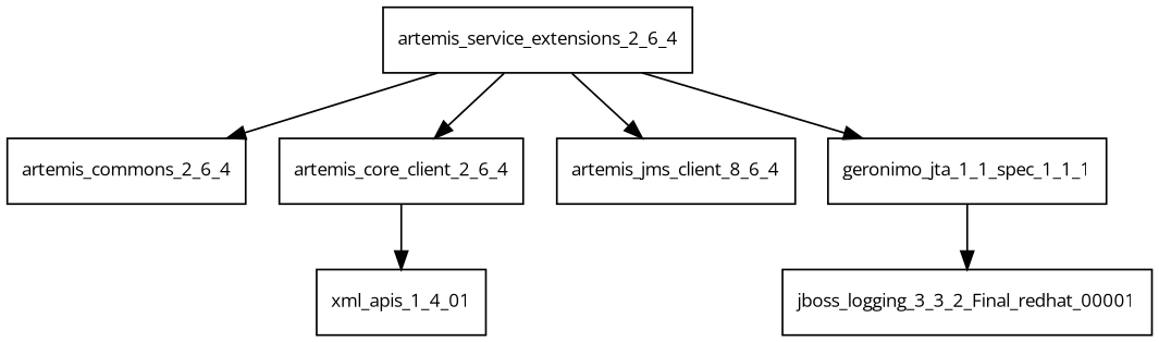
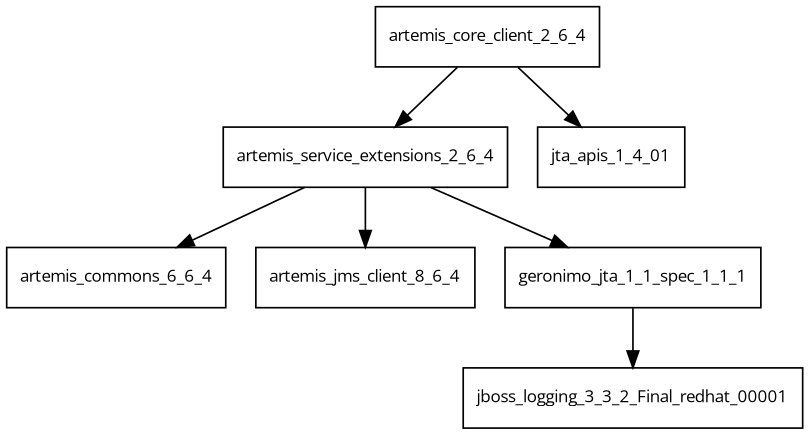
  digraph {
    fontname="Open Sans"
    node [fontname="Open Sans" fontsize=10.0 shape=box]
    edge [fontname="Open Sans"]
    artemis_service_extensions_2_6_4
-   artemis_commons_2_6_4
+   artemis_commons_2_6_4 [label=artemis_commons_6_6_4]
    artemis_core_client_2_6_4
    n4 [label=artemis_jms_client_8_6_4]
    geronimo_jta_1_1_spec_1_1_1
-   xml_apis_1_4_01
+   xml_apis_1_4_01 [label=jta_apis_1_4_01]
    jboss_logging_3_3_2_Final_redhat_00001
    artemis_service_extensions_2_6_4 -> artemis_commons_2_6_4
-   artemis_service_extensions_2_6_4 -> artemis_core_client_2_6_4
+   artemis_core_client_2_6_4 -> artemis_service_extensions_2_6_4
    artemis_service_extensions_2_6_4 -> n4
    artemis_service_extensions_2_6_4 -> geronimo_jta_1_1_spec_1_1_1
    artemis_core_client_2_6_4 -> xml_apis_1_4_01
    geronimo_jta_1_1_spec_1_1_1 -> jboss_logging_3_3_2_Final_redhat_00001
  }
